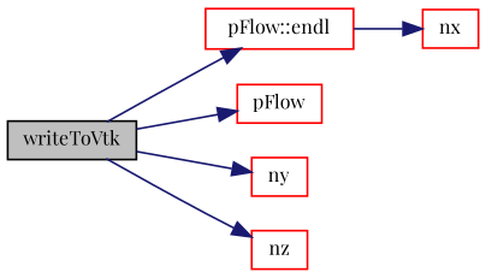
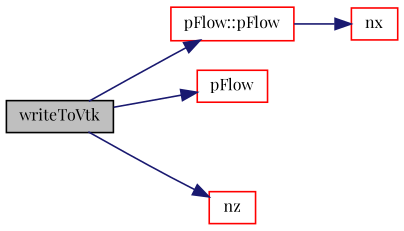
  digraph {
    fontname="Playfair Display"
    rankdir=LR
    node [color=red fillcolor=white fontname="Playfair Display" fontsize=10 shape=record style=filled]
    edge [color=midnightblue fontname="Playfair Display" fontsize=10 labelfontname=Helvetica labelfontsize=10 style=solid]
    n1 [color=black fillcolor=grey75 fontcolor=black height=0.2 label=writeToVtk width=0.4]
-   n2 [height=0.2 label="pFlow::endl" width=0.4]
+   n2 [height=0.2 label="pFlow::pFlow" width=0.4]
    n3 [height=0.2 label=pFlow width=0.4]
-   n4 [height=0.2 label=ny width=0.4]
    n5 [height=0.2 label=nz width=0.4]
    n6 [height=0.2 label=nx width=0.4]
    n1 -> n2
    n1 -> n3
-   n1 -> n4
    n1 -> n5
    n2 -> n6
  }
